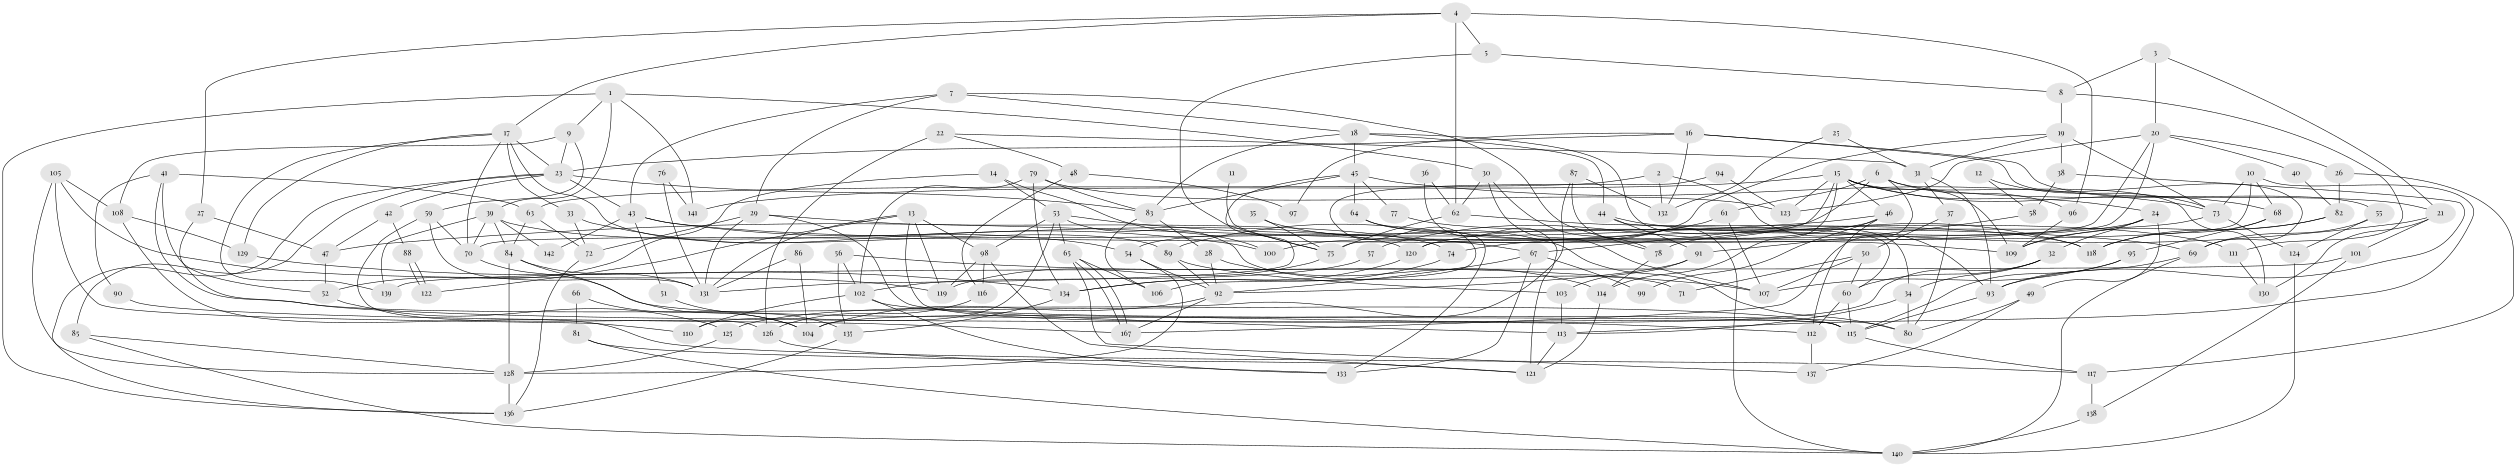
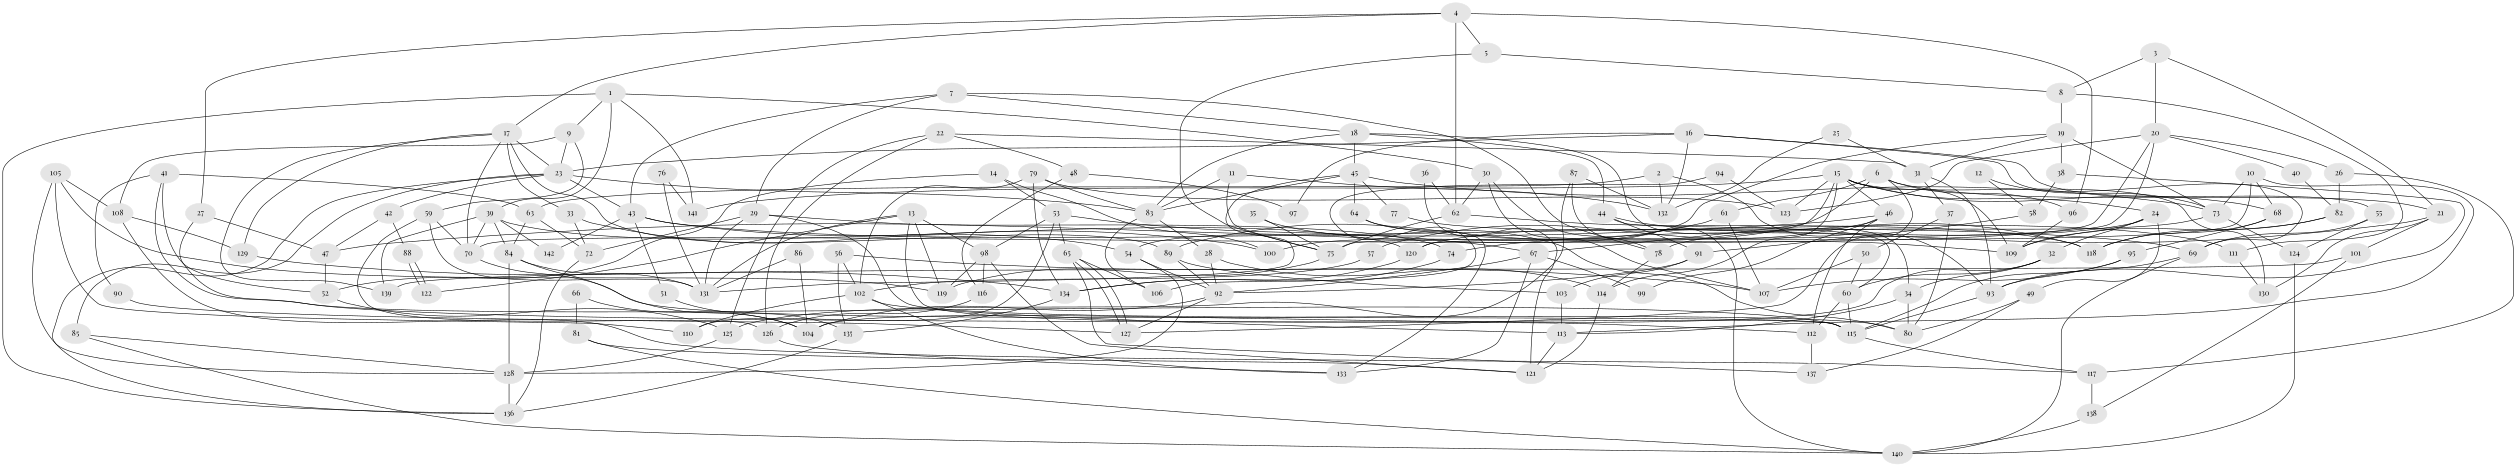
  graph {
    fontname="Playfair Display"
    node [color=gray90 fontname="Playfair Display" style=filled]
    edge [fontname="Playfair Display"]
    1
    9
    30
    39
    136
    141
    23
    59
    108
    62
    78
    107
    120
    70
    139
    84
    142
    2
    63
    93
    132
    72
    115
    3
    8
    20
    21
    19
    111
    75
    123
    26
    40
    130
    74
    101
    4
    5
    17
    27
    96
    33
    89
    129
    47
    112
    118
    109
    119
    6
    61
    100
-   127 [label=167]
+   127
    7
    18
    29
    43
    83
    34
    44
    45
    131
    69
    51
    114
    73
    31
    38
    54
    42
    85
    126
    117
    10
    68
    113
    95
    124
    121
    134
    11
    28
    106
    12
    58
    91
    13
    98
    122
    116
    14
    52
    53
    125
    67
-   71
    65
    110
    15
    24
    46
    32
    49
    57
    99
    92
    133
    16
    55
    97
    140
    80
    103
    60
    64
    77
    37
    128
    82
    138
    22
    48
    88
    104
    137
    25
    50
    35
    36
    41
    90
    135
    102
    56
    66
    81
    76
    79
    86
    87
    94
    105
    1 -- 9
    1 -- 30
    1 -- 39
    1 -- 136
    1 -- 141
    9 -- 23
    9 -- 59
    9 -- 108
    30 -- 62
    30 -- 78
    30 -- 107
    39 -- 120
    39 -- 70
    39 -- 139
    39 -- 84
    39 -- 142
    23 -- 136
    23 -- 43
    23 -- 83
    23 -- 42
    23 -- 85
    59 -- 70
    59 -- 131
    59 -- 126
    108 -- 129
    108 -- 117
    62 -- 75
    62 -- 118
    78 -- 114
    120 -- 134
    70 -- 80
    84 -- 131
    84 -- 128
    84 -- 104
    2 -- 63
    2 -- 93
    2 -- 132
    63 -- 84
    63 -- 72
    93 -- 115
    72 -- 136
    115 -- 117
    3 -- 8
    3 -- 20
    3 -- 21
    8 -- 19
    8 -- 111
    20 -- 70
    20 -- 75
    20 -- 123
    20 -- 26
    20 -- 40
    21 -- 130
    21 -- 74
    21 -- 101
    19 -- 73
    19 -- 31
    19 -- 38
    19 -- 54
    111 -- 130
    75 -- 119
    26 -- 117
    26 -- 82
    40 -- 82
    74 -- 134
    101 -- 139
    101 -- 138
    4 -- 62
    4 -- 5
    4 -- 17
    4 -- 27
    4 -- 96
    5 -- 8
    5 -- 75
    17 -- 23
    17 -- 70
    17 -- 139
    17 -- 33
    17 -- 89
    17 -- 129
    27 -- 47
    27 -- 112
    96 -- 109
    33 -- 72
    33 -- 54
    89 -- 92
    89 -- 103
    129 -- 134
    47 -- 52
    112 -- 137
    6 -- 21
    6 -- 96
    6 -- 61
    6 -- 100
    6 -- 127
    61 -- 107
    61 -- 89
    7 -- 78
    7 -- 18
    7 -- 29
    7 -- 43
    18 -- 83
    18 -- 34
    18 -- 44
    18 -- 45
    29 -- 72
    29 -- 115
    29 -- 74
    29 -- 131
    43 -- 142
    43 -- 100
    43 -- 69
    43 -- 51
    83 -- 28
    83 -- 106
    34 -- 113
    34 -- 80
    44 -- 118
    44 -- 91
    44 -- 60
    45 -- 83
    45 -- 131
    45 -- 73
    45 -- 64
    45 -- 77
    69 -- 93
    69 -- 140
    51 -- 135
    114 -- 121
    73 -- 78
    73 -- 124
    31 -- 93
    31 -- 37
    38 -- 93
    38 -- 58
    54 -- 92
    54 -- 128
    42 -- 47
    42 -- 88
    85 -- 140
    85 -- 128
    126 -- 133
    117 -- 138
    10 -- 120
    10 -- 73
    10 -- 68
    10 -- 113
    68 -- 118
    68 -- 95
    113 -- 121
    95 -- 107
    95 -- 115
    124 -- 140
    134 -- 135
+   11 -- 132
    11 -- 75
+   11 -- 83
    28 -- 114
    28 -- 92
    12 -- 73
    12 -- 58
    58 -- 91
    91 -- 92
    91 -- 103
    13 -- 115
    13 -- 119
    13 -- 131
    13 -- 98
    13 -- 122
    98 -- 119
    98 -- 121
    98 -- 116
    116 -- 126
    14 -- 100
    14 -- 52
    14 -- 53
    52 -- 125
    53 -- 98
    53 -- 67
-   53 -- 71
    53 -- 65
    53 -- 110
    125 -- 128
    67 -- 99
    67 -- 92
    67 -- 133
    65 -- 127
    65 -- 127
    65 -- 106
    65 -- 137
    15 -- 141
    15 -- 123
    15 -- 130
    15 -- 109
    15 -- 114
    15 -- 68
    15 -- 67
    15 -- 24
    15 -- 46
    24 -- 120
    24 -- 109
    24 -- 32
    24 -- 49
    46 -- 47
    46 -- 112
    46 -- 57
    46 -- 99
    32 -- 34
    32 -- 60
    32 -- 104
    49 -- 80
    49 -- 137
    57 -- 102
    92 -- 127
    92 -- 104
    16 -- 23
    16 -- 132
    16 -- 69
    16 -- 55
    16 -- 97
    55 -- 69
    55 -- 124
    103 -- 113
    60 -- 115
    60 -- 112
    64 -- 109
    64 -- 133
    77 -- 111
    37 -- 80
    37 -- 50
    128 -- 136
    82 -- 118
    82 -- 109
    138 -- 140
    22 -- 31
    22 -- 126
+   22 -- 125
    22 -- 48
    48 -- 116
    48 -- 97
    88 -- 122
    88 -- 122
    25 -- 132
    25 -- 31
    50 -- 107
-   50 -- 71
    50 -- 60
    35 -- 75
    35 -- 80
    36 -- 62
    36 -- 121
    41 -- 63
    41 -- 115
    41 -- 52
    41 -- 90
    90 -- 127
    135 -- 136
    102 -- 113
    102 -- 110
    102 -- 133
    56 -- 107
    56 -- 135
    56 -- 102
    66 -- 104
    66 -- 81
    81 -- 121
    81 -- 140
    76 -- 141
    76 -- 131
    79 -- 123
    79 -- 83
    79 -- 134
    79 -- 102
    86 -- 131
    86 -- 104
    87 -- 132
    87 -- 125
    87 -- 140
    94 -- 123
    94 -- 106
    105 -- 108
    105 -- 119
    105 -- 110
    105 -- 128
  }
